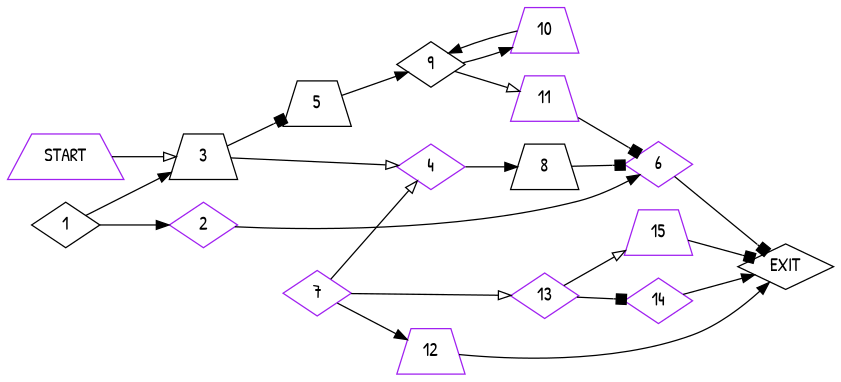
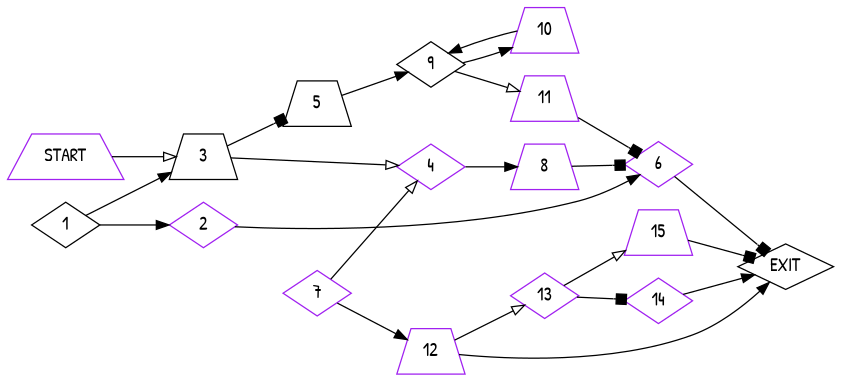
  digraph {
    fontname="Patrick Hand"
    rankdir=LR
    node [color=purple fontname="Patrick Hand" shape=diamond]
    edge [arrowhead=normal fontname="Patrick Hand"]
    n1 [label=START shape=trapezium]
    3 [color=black shape=trapezium]
    1 [color=black]
    2
    n5 [color=black label=EXIT]
    6
    4
    5 [color=black shape=trapezium]
-   8 [color=black shape=trapezium]
+   8 [shape=trapezium]
    9 [color=black]
    7
    12 [shape=trapezium]
    13
    10 [shape=trapezium]
    11 [shape=trapezium]
    14
    15 [shape=trapezium]
    n1 -> 3 [arrowhead=onormal]
    3 -> 4 [arrowhead=onormal]
    3 -> 5 [arrowhead=box]
    1 -> 3
    1 -> 2
    2 -> 6
    6 -> n5 [arrowhead=box]
    4 -> 8
    5 -> 9
    8 -> 6 [arrowhead=box]
    9 -> 10
    9 -> 11 [arrowhead=onormal]
    7 -> 4 [arrowhead=onormal]
    7 -> 12
-   7 -> 13 [arrowhead=onormal]
+   12 -> 13 [arrowhead=onormal]
    12 -> n5
    13 -> 14 [arrowhead=box]
    13 -> 15 [arrowhead=onormal]
    10 -> 9
    11 -> 6 [arrowhead=box]
    14 -> n5
    15 -> n5 [arrowhead=box]
  }
